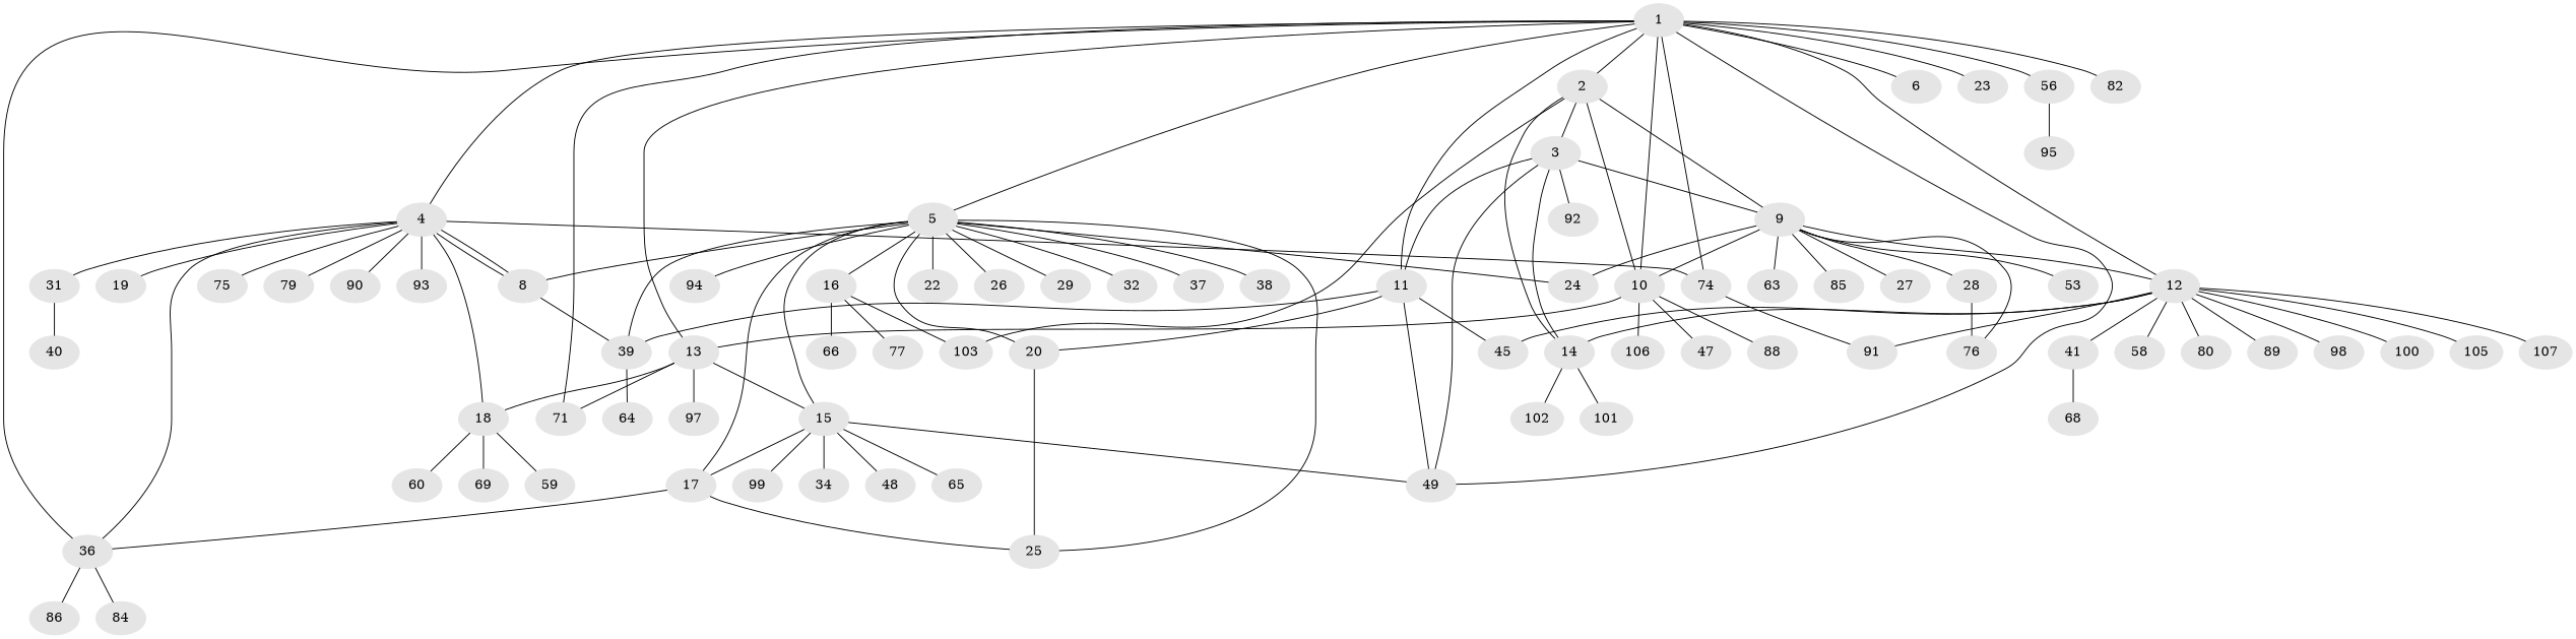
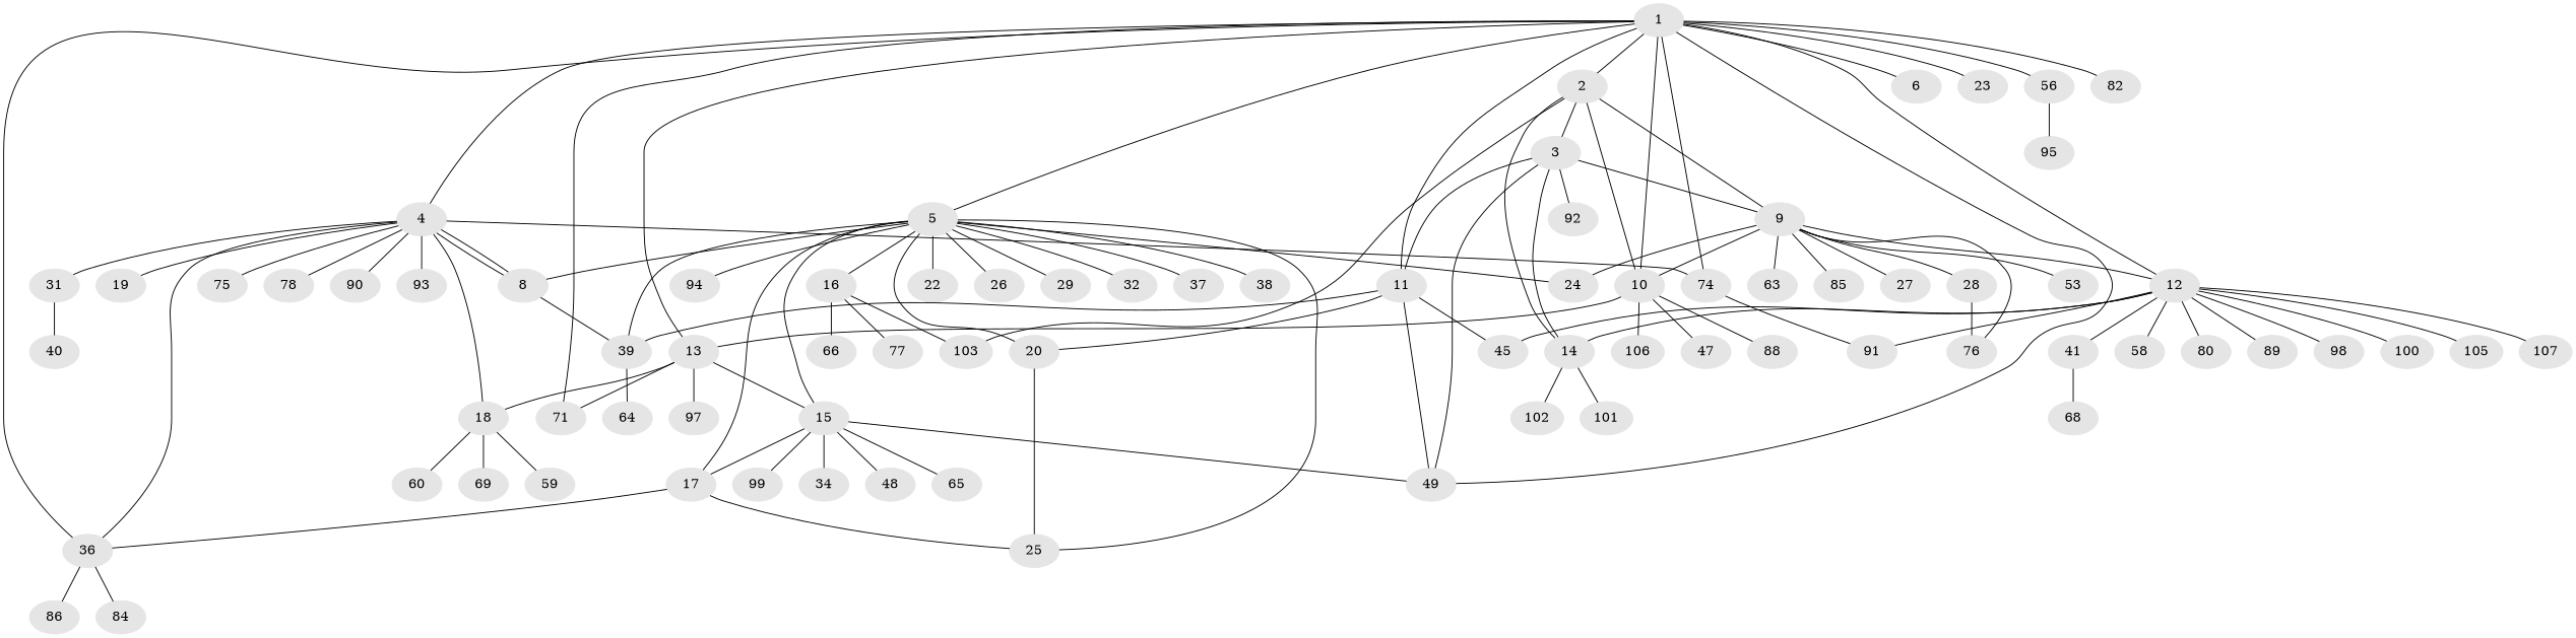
  graph {
    node [color=gray90 style=filled]
    1 [super="+73"]
    2 [super="+55"]
    4 [super="+70"]
    5 [super="+7"]
    6
    10 [super="+30"]
    11 [super="+57"]
    12 [super="+61"]
    13 [super="+35"]
    23
    36 [super="+81"]
    49
    56
    71 [super="+104"]
    74 [super="+86"]
    82
    3 [super="+21"]
    9 [super="+43"]
    14 [super="+87"]
    103
    8
    18 [super="+54"]
    19
    31 [super="+62"]
    75
-   78 [label=79]
+   78
    90
    93
    15 [super="+97"]
    16 [super="+51"]
    17 [super="+33"]
    20 [super="+52"]
    22 [super="+96"]
    24
    25 [super="+44"]
    26
    29 [super="+46"]
    32 [super="+79"]
    37
    38
    39 [super="+42"]
    94
    47
    88
    106
    45 [super="+50"]
    41
    58
    80
    89
    91
    98
    100
    105
    107
    n56 [label=97]
    n57 [label=86]
    84
    95
    92
    27
    28
    53
    63
    76
    85
    101
    102
    59
    60
    69
    40
    34 [super="+72"]
    48
    65
    99
    66
    77
    64
    68
    1 -- 2
    1 -- 4 [weight=2]
    1 -- 5
    1 -- 6
    1 -- 10
    1 -- 11
    1 -- 12 [weight=2]
    1 -- 13
    1 -- 23
    1 -- 36 [weight=2]
    1 -- 49
    1 -- 56
    1 -- 71
    1 -- 74
    1 -- 82 [weight=2]
    2 -- 10
    2 -- 3
    2 -- 9
    2 -- 14
    2 -- 103
    4 -- 36
    4 -- 74
    4 -- 8
    4 -- 8
    4 -- 18
    4 -- 19
    4 -- 31
    4 -- 75
    4 -- 78
    4 -- 90
    4 -- 93
    5 -- 8
    5 -- 15
    5 -- 16
    5 -- 17
    5 -- 20 [weight=2]
    5 -- 22
    5 -- 24
    5 -- 25
    5 -- 26
    5 -- 29
    5 -- 32
    5 -- 37
    5 -- 38
    5 -- 39
    5 -- 94
    10 -- 13
    10 -- 47
    10 -- 88
    10 -- 106
    11 -- 49
    11 -- 20
    11 -- 39
    11 -- 45
    12 -- 14
    12 -- 45
    12 -- 41
    12 -- 58
    12 -- 80
    12 -- 89
    12 -- 91
    12 -- 98
    12 -- 100
    12 -- 105
    12 -- 107
    13 -- 71
    13 -- 18
    13 -- 15
    13 -- n56
    36 -- n57
    36 -- 84
    56 -- 95
    74 -- 91
    3 -- 11
    3 -- 49
    3 -- 9
    3 -- 14
    3 -- 92
    9 -- 10
    9 -- 12
    9 -- 24
    9 -- 27
    9 -- 28
    9 -- 53
    9 -- 63
    9 -- 76
    9 -- 85
    14 -- 101
    14 -- 102
    8 -- 39
    18 -- 59
    18 -- 60
    18 -- 69
    31 -- 40
    15 -- 49
    15 -- 17
    15 -- 34 [weight=2]
    15 -- 48
    15 -- 65
    15 -- 99
    16 -- 103
    16 -- 66
    16 -- 77
    17 -- 36
    17 -- 25
    20 -- 25
    39 -- 64
    41 -- 68
    28 -- 76
  }
